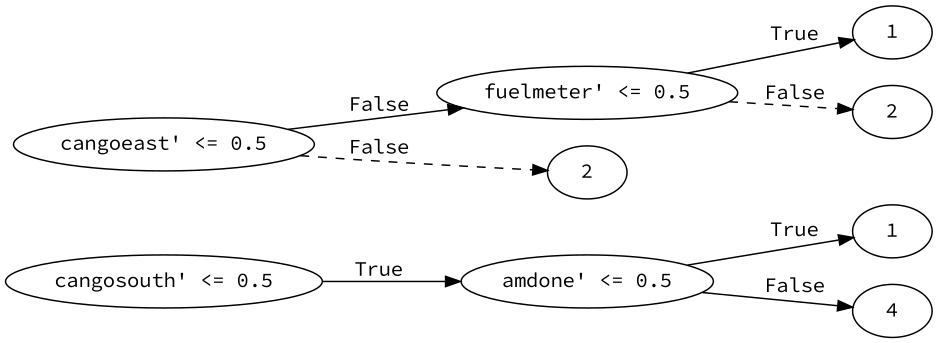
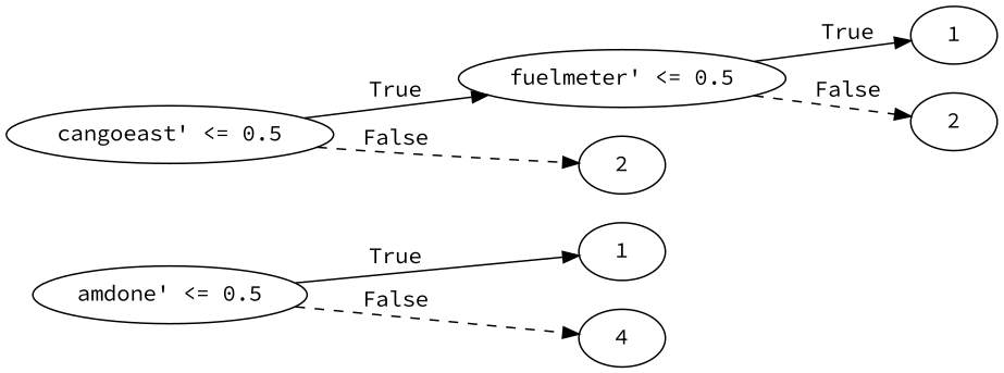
  digraph {
    fontname="Source Code Pro"
    rankdir=LR
    node [fontname="Source Code Pro"]
    edge [fontname="Source Code Pro"]
-   n1 [label="cangosouth' <= 0.5"]
    n2 [label="amdone' <= 0.5"]
    n3 [label=1]
    n4 [label=4]
    n5 [label="cangoeast' <= 0.5"]
    n6 [label="fuelmeter' <= 0.5"]
    n7 [label=2]
    n8 [label=1]
    n9 [label=2]
-   n1 -> n2 [label=True]
    n2 -> n3 [label=True]
-   n2 -> n4 [label=False style=solid]
-   n5 -> n6 [label=False]
+   n2 -> n4 [label=False style=dashed]
+   n5 -> n6 [label=True]
    n5 -> n7 [label=False style=dashed]
    n6 -> n8 [label=True]
    n6 -> n9 [label=False style=dashed]
  }
